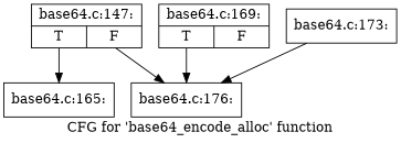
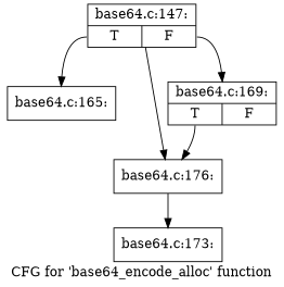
  digraph {
    label="CFG for 'base64_encode_alloc' function"
    node [shape=record]
    n1 [label="{base64.c:147:|{<s0>T|<s1>F}}"]
    n2 [label="{base64.c:165:}"]
    n3 [label="{base64.c:169:|{<s0>T|<s1>F}}"]
    n4 [label="{base64.c:176:}"]
    n5 [label="{base64.c:173:}"]
    n1 -> n2 [tailport=s0]
+   n1 -> n3 [tailport=s1]
    n1 -> n4
    n3 -> n4 [tailport=s0]
-   n5 -> n4
+   n4 -> n5
  }
